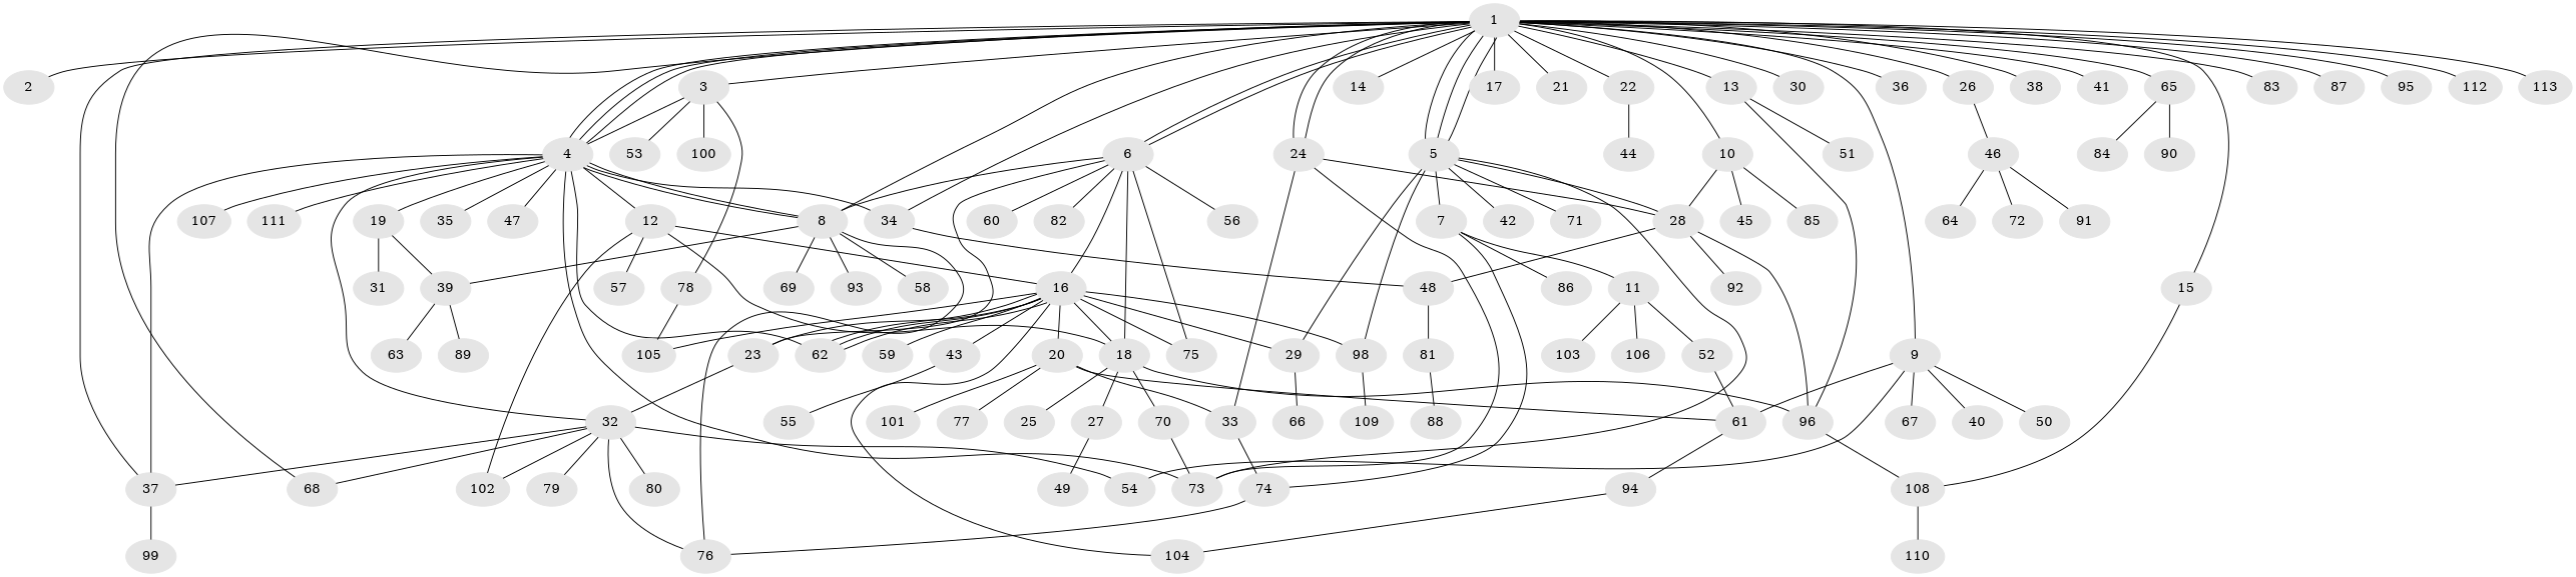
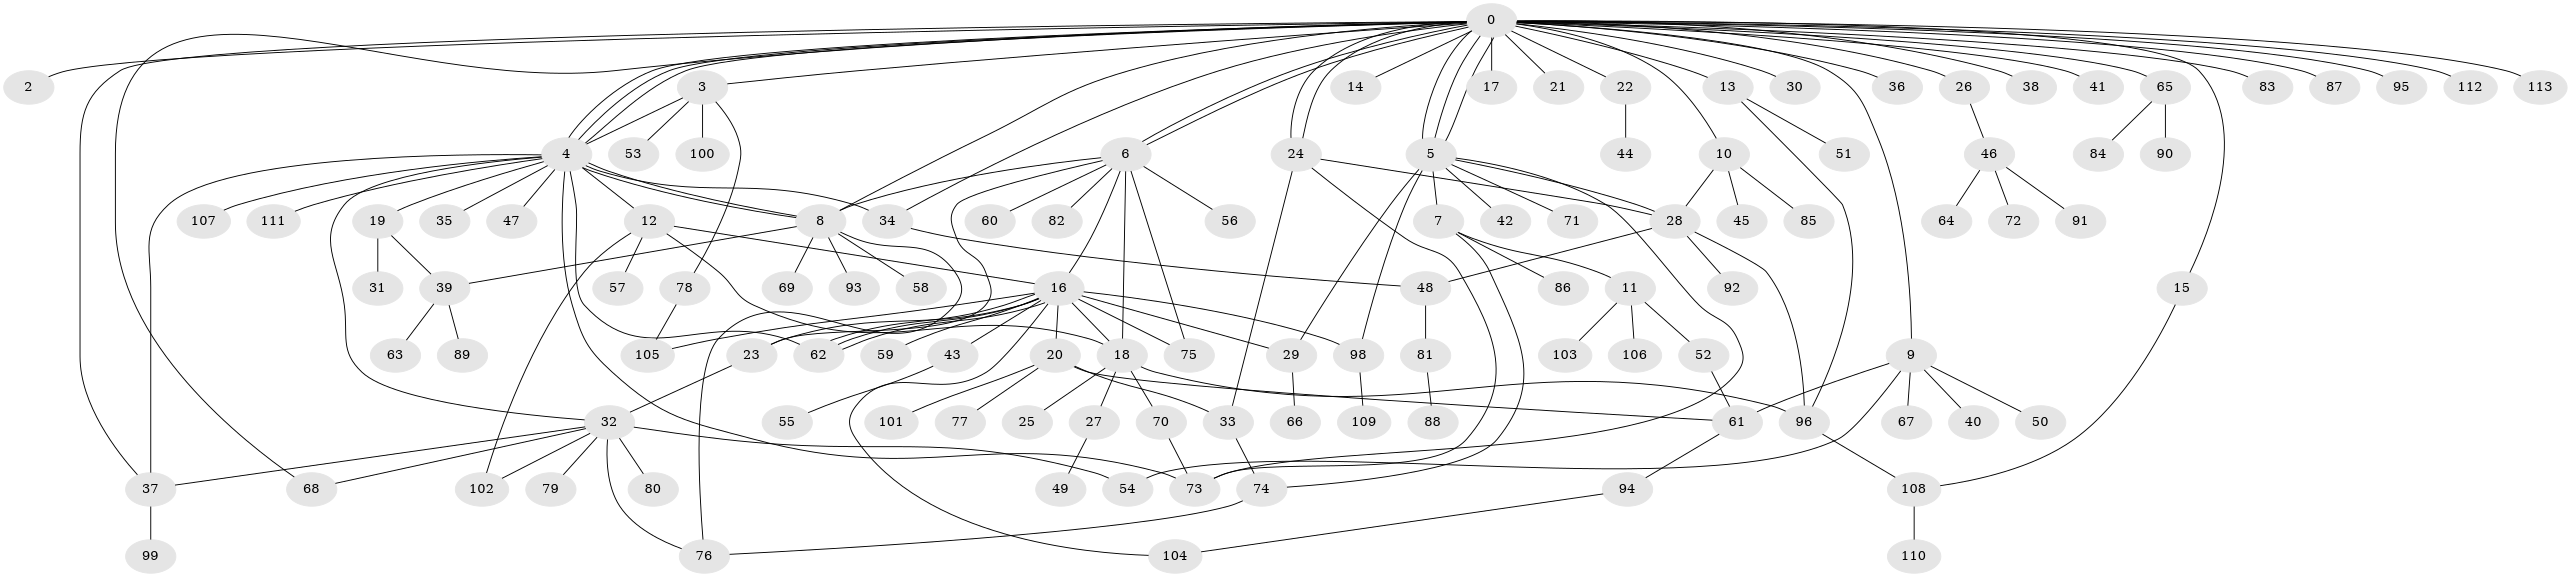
  graph {
    node [color=gray90 style=filled]
-   1
+   1 [label=0]
    2
    3
    4
    5
    6
    8
    9
    10
    13
    14
    15
    17
    21
    22
    24
    26
    30
    34
    36
    37
    38
    41
    65
    68
    83
    87
    95
    112
    113
    53
    78
    100
    12
    19
    32
    35
    47
    62
    73
    107
    111
    7
    28
    29
    42
    71
    98
    16
    18
    23
    56
    60
    75
    82
    39
    58
    69
    76
    93
    40
    50
    54
    61
    67
    45
    85
    51
    96
    108
    44
    33
    46
    48
    99
    81
    84
    90
    105
    57
    102
    31
    79
    80
    11
    74
    86
    92
    66
    109
    20
    43
    59
    104
    25
    27
    70
    52
    103
    106
    63
    89
    94
    110
    77
    101
    55
    49
    64
    72
    91
    88
    1 -- 2
    1 -- 3
    1 -- 4
    1 -- 4
    1 -- 4
    1 -- 5
    1 -- 5
    1 -- 5
    1 -- 6
    1 -- 6
    1 -- 8
    1 -- 9
    1 -- 10
    1 -- 13
    1 -- 14
    1 -- 15
    1 -- 17
    1 -- 21
    1 -- 22
    1 -- 24
    1 -- 24
    1 -- 26
    1 -- 30
    1 -- 34
    1 -- 36
    1 -- 37
    1 -- 38
    1 -- 41
    1 -- 65
    1 -- 68
    1 -- 83
    1 -- 87
    1 -- 95
    1 -- 112
    1 -- 113
    3 -- 4
    3 -- 53
    3 -- 78
    3 -- 100
    4 -- 8
    4 -- 8
    4 -- 34
    4 -- 37
    4 -- 12
    4 -- 19
    4 -- 32
    4 -- 35
    4 -- 47
    4 -- 62
    4 -- 73
    4 -- 107
    4 -- 111
    5 -- 73
    5 -- 7
    5 -- 28
    5 -- 29
    5 -- 42
    5 -- 71
    5 -- 98
    6 -- 8
    6 -- 16
    6 -- 18
    6 -- 23
    6 -- 56
    6 -- 60
    6 -- 75
    6 -- 82
    8 -- 39
    8 -- 58
    8 -- 69
    8 -- 76
    8 -- 93
    9 -- 40
    9 -- 50
    9 -- 54
    9 -- 61
    9 -- 67
    10 -- 28
    10 -- 45
    10 -- 85
    13 -- 51
    13 -- 96
    15 -- 108
    22 -- 44
    24 -- 73
    24 -- 28
    24 -- 33
    26 -- 46
    34 -- 48
    37 -- 99
    65 -- 84
    65 -- 90
    78 -- 105
    12 -- 16
    12 -- 18
    12 -- 57
    12 -- 102
    19 -- 39
    19 -- 31
    32 -- 37
    32 -- 68
    32 -- 76
    32 -- 54
    32 -- 102
    32 -- 79
    32 -- 80
    7 -- 11
    7 -- 74
    7 -- 86
    28 -- 96
    28 -- 48
    28 -- 92
    29 -- 66
    98 -- 109
    16 -- 62
    16 -- 62
    16 -- 62
    16 -- 29
    16 -- 98
    16 -- 18
    16 -- 23
    16 -- 75
    16 -- 105
    16 -- 20
    16 -- 43
    16 -- 59
    16 -- 104
    18 -- 96
    18 -- 25
    18 -- 27
    18 -- 70
    23 -- 32
    39 -- 63
    39 -- 89
    61 -- 94
    96 -- 108
    108 -- 110
    33 -- 74
    46 -- 64
    46 -- 72
    46 -- 91
    48 -- 81
    81 -- 88
    11 -- 52
    11 -- 103
    11 -- 106
    74 -- 76
    20 -- 61
    20 -- 33
    20 -- 77
    20 -- 101
    43 -- 55
    27 -- 49
    70 -- 73
    52 -- 61
    94 -- 104
  }
